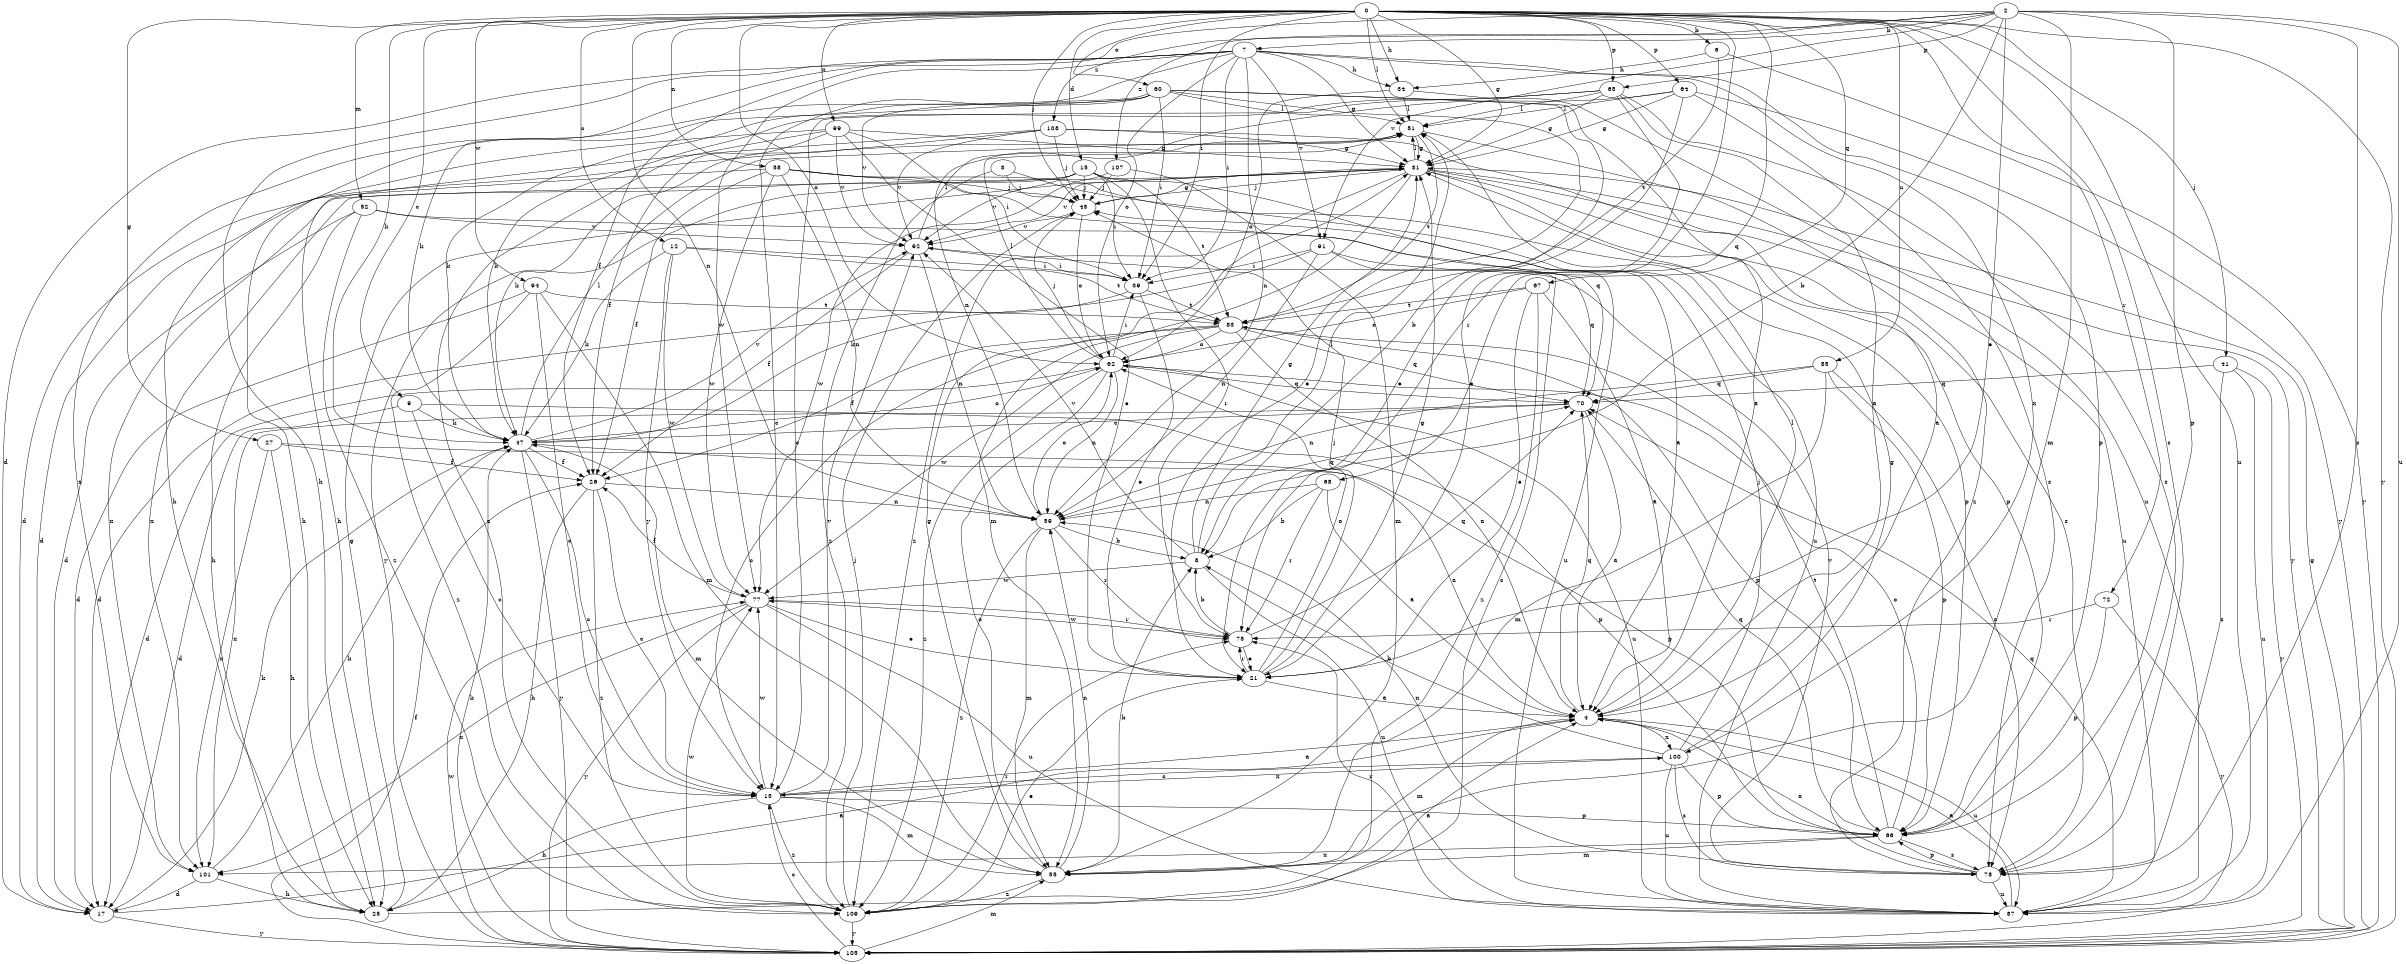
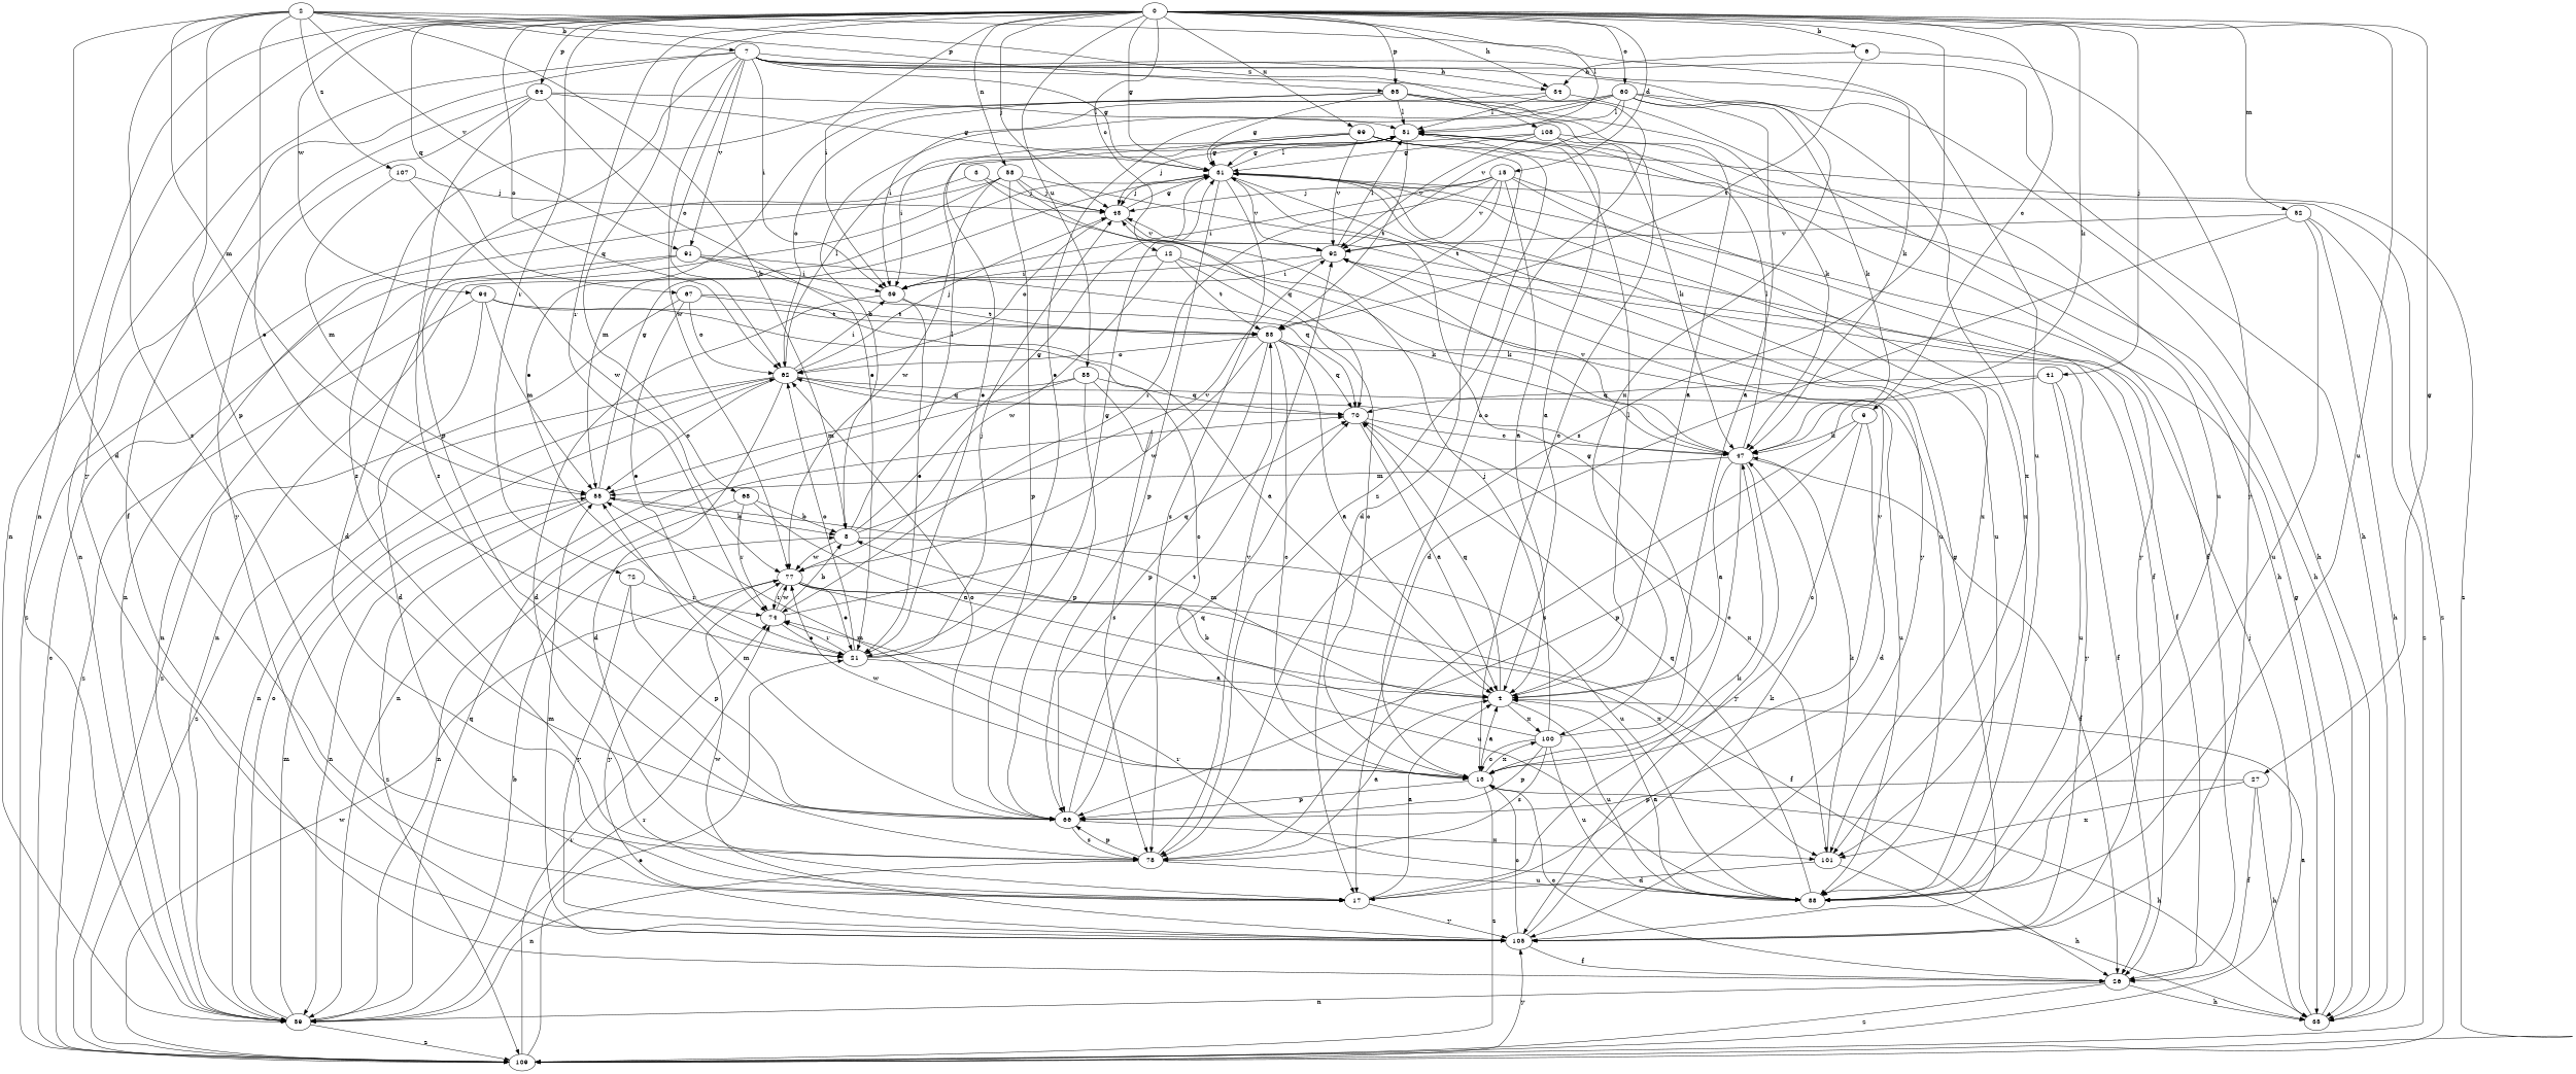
  strict digraph {
    0
    6
    9
    12
    15
    27
    31
    34
    39
    41
    43
    47
    51
    52
    58
    59
    60
    62
    64
    65
    67
    68
    72
-   74 [label=75]
+   74
    78
    85
-   88 [label=87]
+   88
    94
    99
    105
    83
    17
    66
    13
    n35 [label=77]
    4
    92
    101
    26
-   35 [label=25]
+   35
    55
    109
    21
    70
    8
    2
    7
    91
    107
    108
    100
    3
    0 -> 6 [label=b]
    0 -> 9 [label=c]
    0 -> 12 [label=c]
    0 -> 15 [label=d]
    0 -> 27 [label=g]
    0 -> 31 [label=g]
    0 -> 34 [label=h]
    0 -> 39 [label=i]
    0 -> 41 [label=j]
    0 -> 43 [label=j]
    0 -> 47 [label=k]
    0 -> 51 [label=l]
    0 -> 52 [label=m]
    0 -> 58 [label=n]
    0 -> 59 [label=n]
    0 -> 60 [label=o]
    0 -> 62 [label=o]
    0 -> 64 [label=p]
    0 -> 65 [label=p]
    0 -> 67 [label=q]
    0 -> 68 [label=q]
    0 -> 72 [label=r]
    0 -> 74 [label=r]
    0 -> 78 [label=s]
    0 -> 85 [label=u]
    0 -> 88 [label=u]
    0 -> 94 [label=w]
    0 -> 99 [label=x]
    0 -> 105 [label=y]
    6 -> 34 [label=h]
    6 -> 105 [label=y]
    6 -> 83 [label=t]
    9 -> 47 [label=k]
    9 -> 17 [label=d]
    9 -> 66 [label=p]
    9 -> 13 [label=c]
    12 -> 39 [label=i]
    12 -> 47 [label=k]
    12 -> 83 [label=t]
-   12 -> 13 [label=y]
+   12 -> 13 [label=c]
    12 -> n35 [label=w]
    15 -> 39 [label=i]
    15 -> 43 [label=j]
    15 -> 74 [label=r]
    15 -> 105 [label=y]
    15 -> 83 [label=t]
    15 -> 4 [label=a]
    15 -> 92 [label=v]
    15 -> 101 [label=x]
    27 -> 66 [label=p]
    27 -> 101 [label=x]
    27 -> 26 [label=f]
    27 -> 35 [label=h]
    31 -> 43 [label=j]
    31 -> 51 [label=l]
    31 -> 78 [label=s]
    31 -> 88 [label=u]
    31 -> 105 [label=y]
    31 -> 66 [label=p]
    31 -> 92 [label=v]
    31 -> 101 [label=x]
    31 -> 55 [label=m]
    31 -> 109 [label=z]
    34 -> 51 [label=l]
    34 -> 62 [label=o]
    34 -> 88 [label=u]
    39 -> 83 [label=t]
    39 -> 17 [label=d]
    39 -> 21 [label=e]
    41 -> 78 [label=s]
    41 -> 88 [label=u]
    41 -> 105 [label=y]
    41 -> 70 [label=q]
    43 -> 31 [label=g]
    43 -> 62 [label=o]
    43 -> 92 [label=v]
    47 -> 51 [label=l]
    47 -> 62 [label=o]
    47 -> 105 [label=y]
    47 -> 13 [label=c]
    47 -> 4 [label=a]
    47 -> 92 [label=v]
    47 -> 26 [label=f]
-   55 -> 47 [label=m]
+   47 -> 55 [label=m]
    51 -> 31 [label=g]
    51 -> 78 [label=z]
    51 -> 83 [label=t]
    51 -> 35 [label=h]
    52 -> 88 [label=u]
    52 -> 17 [label=d]
    52 -> 92 [label=v]
    52 -> 35 [label=h]
    52 -> 109 [label=z]
    58 -> 43 [label=j]
    58 -> 59 [label=n]
    58 -> 17 [label=d]
    58 -> 66 [label=p]
    58 -> n35 [label=w]
    58 -> 26 [label=f]
    58 -> 70 [label=q]
    59 -> 62 [label=o]
    59 -> 74 [label=r]
    59 -> 55 [label=m]
    59 -> 109 [label=z]
    59 -> 70 [label=q]
    59 -> 8 [label=b]
    60 -> 39 [label=i]
    60 -> 47 [label=k]
    60 -> 51 [label=l]
    60 -> 4 [label=a]
    60 -> 92 [label=v]
    60 -> 101 [label=x]
    60 -> 35 [label=h]
    60 -> 21 [label=e]
    60 -> 8 [label=b]
    62 -> 39 [label=i]
    62 -> 43 [label=j]
    62 -> 51 [label=l]
    62 -> 59 [label=n]
    62 -> 88 [label=u]
    62 -> 17 [label=d]
    62 -> 55 [label=o]
    62 -> 109 [label=z]
    62 -> 70 [label=q]
    64 -> 31 [label=g]
    64 -> 51 [label=l]
    64 -> 59 [label=n]
    64 -> 78 [label=s]
    64 -> 105 [label=y]
    64 -> 21 [label=e]
    65 -> 31 [label=g]
    65 -> 47 [label=k]
    65 -> 51 [label=l]
    65 -> 78 [label=s]
    65 -> 13 [label=c]
    65 -> 4 [label=a]
    65 -> 21 [label=e]
    67 -> 62 [label=o]
    67 -> 83 [label=t]
    67 -> 4 [label=a]
    67 -> 109 [label=z]
    67 -> 21 [label=e]
    68 -> 59 [label=n]
    68 -> 74 [label=r]
    68 -> 4 [label=a]
    68 -> 8 [label=b]
    72 -> 74 [label=r]
    72 -> 105 [label=y]
    72 -> 66 [label=p]
    74 -> n35 [label=w]
    74 -> 21 [label=e]
    74 -> 70 [label=q]
    74 -> 8 [label=b]
    78 -> 59 [label=n]
    78 -> 88 [label=u]
    78 -> 66 [label=p]
    78 -> 4 [label=a]
    78 -> 92 [label=v]
    85 -> 59 [label=n]
    85 -> 78 [label=s]
    85 -> 66 [label=p]
    85 -> 55 [label=m]
    85 -> 70 [label=q]
    88 -> 74 [label=r]
    88 -> 4 [label=a]
    88 -> 70 [label=q]
    94 -> 83 [label=t]
    94 -> 17 [label=d]
    94 -> 13 [label=c]
    94 -> 55 [label=m]
    94 -> 109 [label=z]
    99 -> 31 [label=g]
    99 -> 39 [label=i]
    99 -> 17 [label=d]
    99 -> 92 [label=v]
    99 -> 26 [label=f]
    99 -> 109 [label=z]
    99 -> 21 [label=e]
    105 -> 31 [label=g]
    105 -> 47 [label=k]
    105 -> 13 [label=c]
    105 -> n35 [label=w]
    105 -> 26 [label=f]
    105 -> 55 [label=m]
    83 -> 62 [label=o]
    83 -> 66 [label=p]
    83 -> 13 [label=c]
    83 -> n35 [label=w]
    83 -> 4 [label=a]
    83 -> 26 [label=f]
    83 -> 70 [label=q]
    17 -> 47 [label=k]
    17 -> 105 [label=y]
    17 -> 4 [label=a]
    66 -> 62 [label=o]
    66 -> 78 [label=s]
    66 -> 83 [label=t]
    66 -> 101 [label=x]
    66 -> 55 [label=m]
    66 -> 70 [label=q]
    13 -> 66 [label=p]
    13 -> n35 [label=w]
    13 -> 4 [label=a]
    13 -> 92 [label=v]
    13 -> 35 [label=h]
    13 -> 55 [label=m]
    13 -> 109 [label=z]
    13 -> 100 [label=x]
    n35 -> 74 [label=r]
    n35 -> 88 [label=u]
    n35 -> 105 [label=y]
    n35 -> 101 [label=x]
    n35 -> 26 [label=f]
    n35 -> 21 [label=e]
    4 -> 51 [label=l]
    4 -> 88 [label=u]
    4 -> 55 [label=m]
    4 -> 70 [label=q]
    4 -> 100 [label=x]
    92 -> 39 [label=i]
    92 -> 51 [label=l]
    92 -> 59 [label=n]
    92 -> 26 [label=f]
    101 -> 47 [label=k]
    101 -> 17 [label=d]
    101 -> 35 [label=h]
    26 -> 59 [label=n]
    26 -> 13 [label=c]
    26 -> 35 [label=h]
    26 -> 109 [label=z]
    35 -> 31 [label=g]
    35 -> 4 [label=a]
    55 -> 31 [label=g]
    55 -> 59 [label=n]
    55 -> 109 [label=z]
    55 -> 8 [label=b]
    109 -> 43 [label=j]
    109 -> 74 [label=r]
    109 -> 105 [label=y]
    109 -> n35 [label=w]
    109 -> 21 [label=e]
    21 -> 31 [label=g]
    21 -> 43 [label=j]
    21 -> 62 [label=o]
    21 -> 74 [label=r]
    21 -> 4 [label=a]
    70 -> 47 [label=c]
    70 -> 4 [label=a]
    70 -> 101 [label=x]
    8 -> 31 [label=g]
    8 -> 51 [label=l]
    8 -> 88 [label=u]
    8 -> n35 [label=w]
    8 -> 92 [label=v]
    2 -> 65 [label=p]
    2 -> 78 [label=s]
    2 -> 88 [label=u]
    2 -> 17 [label=d]
    2 -> 66 [label=p]
    2 -> 55 [label=m]
    2 -> 21 [label=e]
    2 -> 8 [label=b]
    2 -> 7 [label=b]
    2 -> 91 [label=v]
    2 -> 107 [label=z]
    2 -> 108 [label=z]
    7 -> 31 [label=g]
    7 -> 34 [label=h]
    7 -> 39 [label=i]
    7 -> 47 [label=k]
    7 -> 59 [label=n]
    7 -> 62 [label=o]
    7 -> 66 [label=p]
    7 -> 13 [label=c]
    7 -> n35 [label=w]
    7 -> 26 [label=f]
    7 -> 35 [label=h]
    7 -> 91 [label=v]
    7 -> 100 [label=x]
    91 -> 39 [label=i]
    91 -> 47 [label=k]
    91 -> 59 [label=n]
    91 -> 109 [label=c]
    91 -> 70 [label=q]
    107 -> 43 [label=j]
    107 -> n35 [label=w]
    107 -> 55 [label=m]
    108 -> 31 [label=g]
    108 -> 43 [label=j]
    108 -> 47 [label=k]
    108 -> 4 [label=a]
    108 -> 92 [label=v]
    108 -> 35 [label=h]
    100 -> 31 [label=g]
    100 -> 43 [label=j]
    100 -> 78 [label=s]
    100 -> 88 [label=u]
    100 -> 66 [label=p]
    100 -> 13 [label=c]
    100 -> 8 [label=b]
    3 -> 43 [label=j]
    3 -> 88 [label=u]
    3 -> 109 [label=z]
  }
